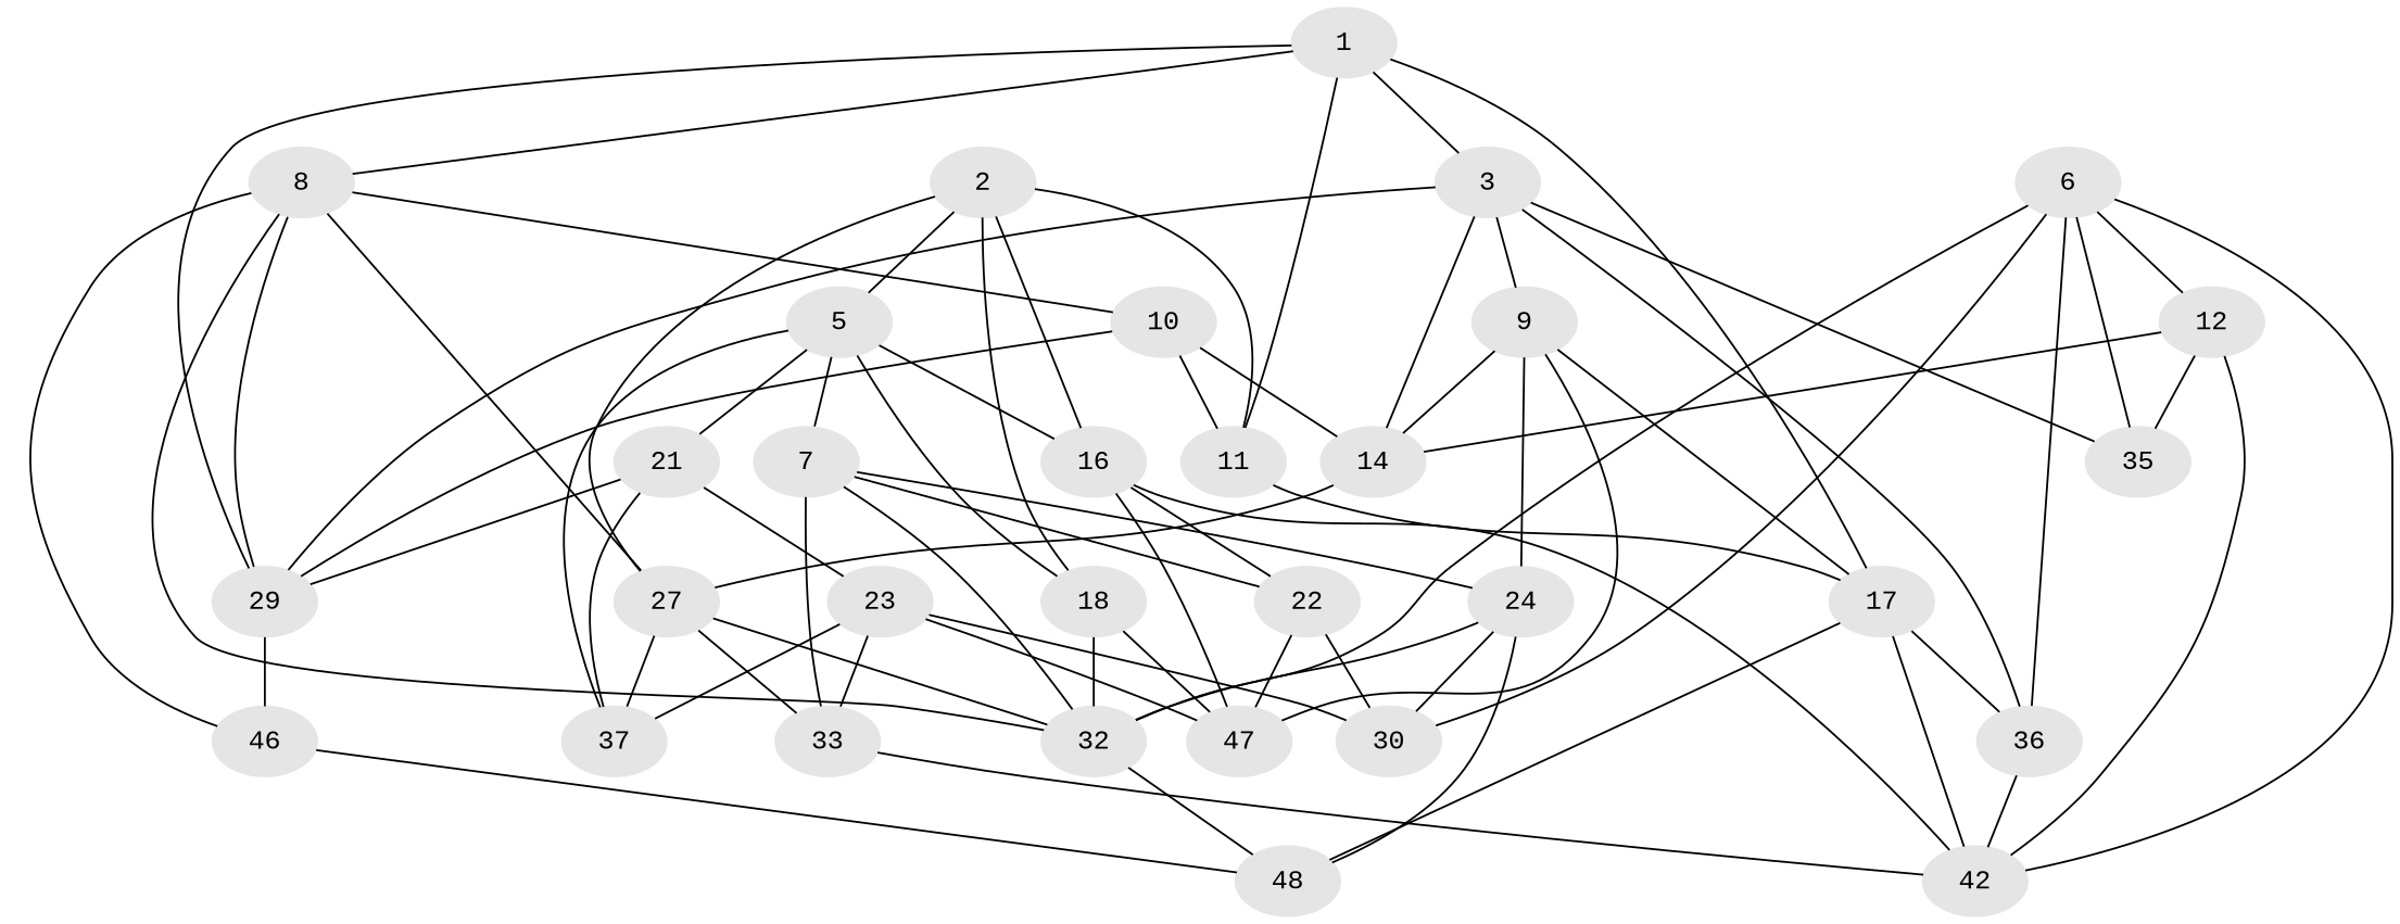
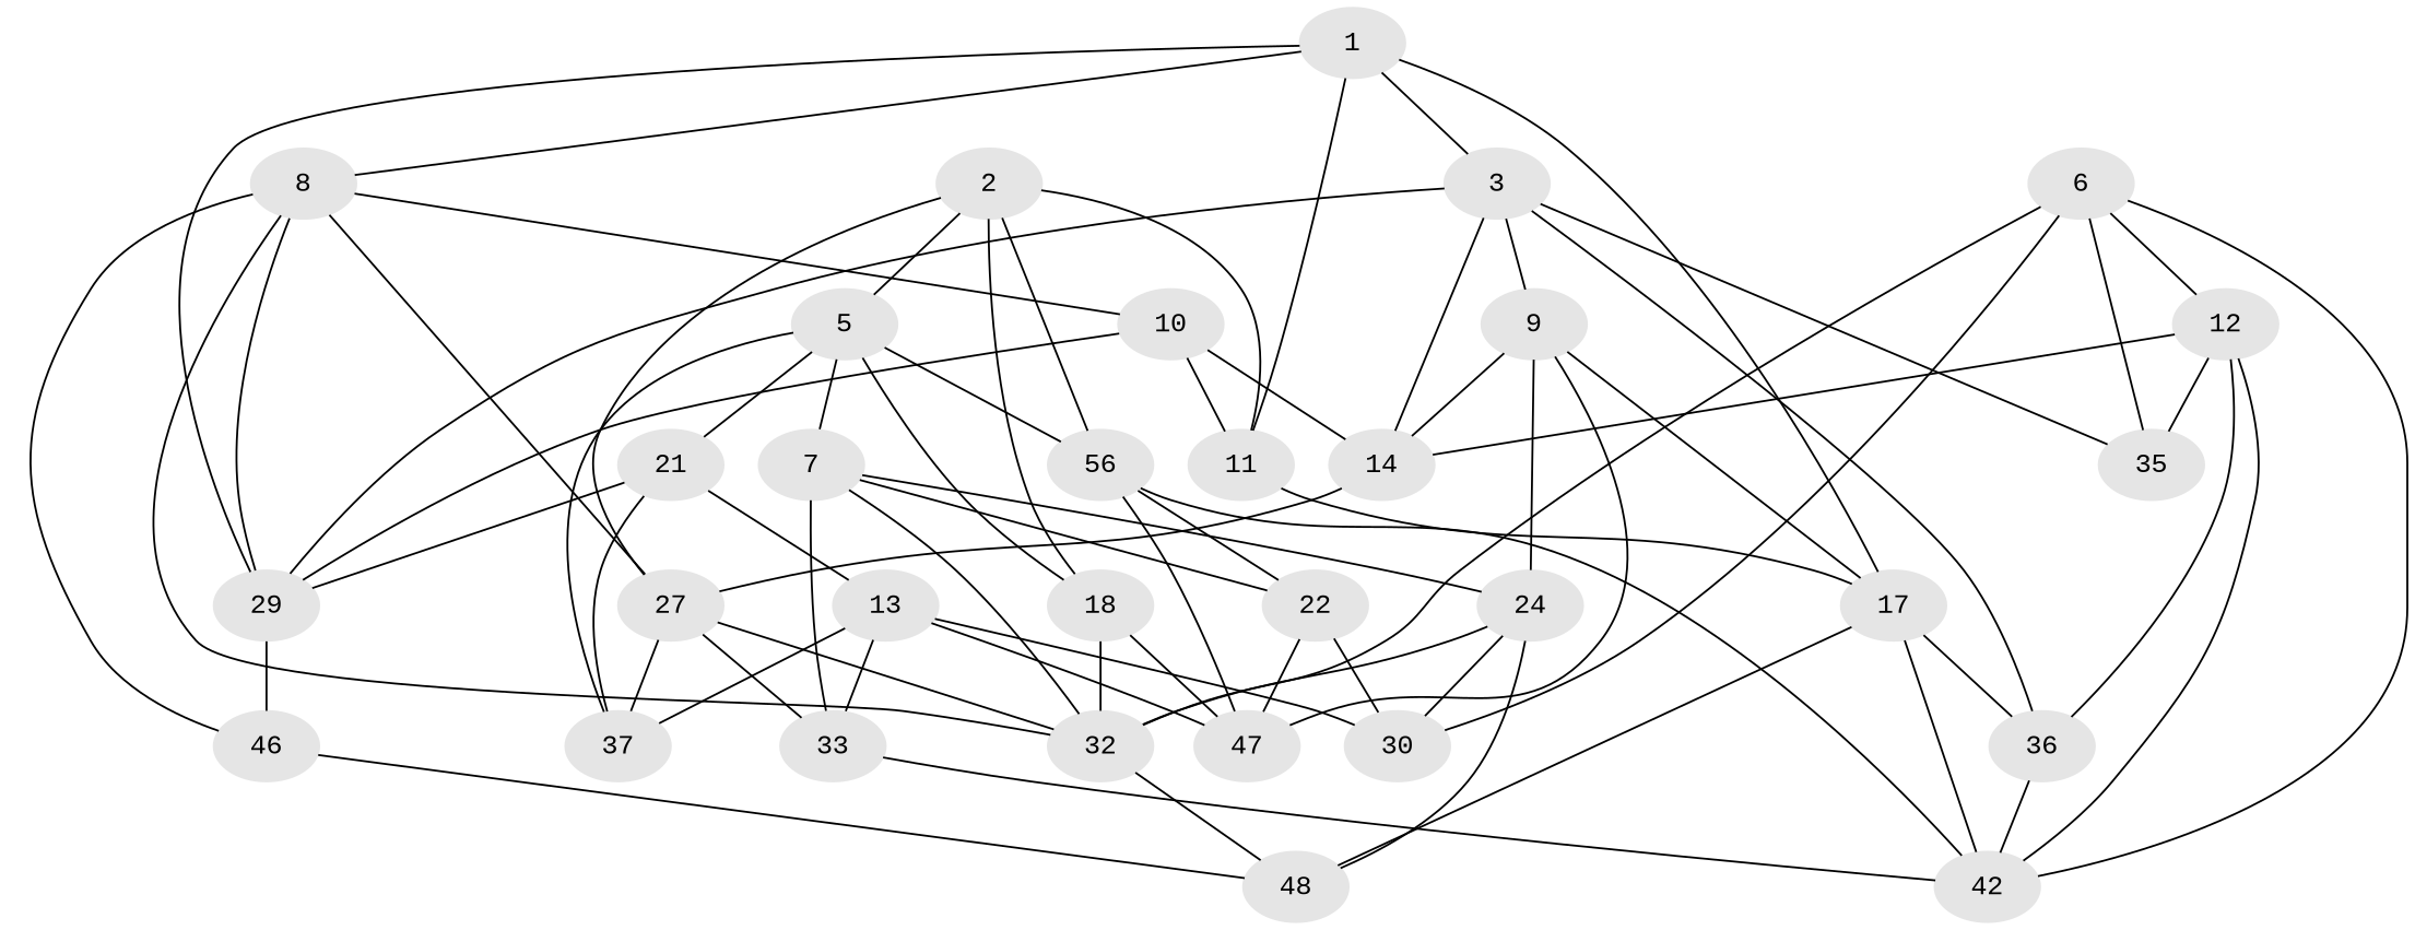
  graph {
    fontname="Liberation Mono"
    node [color=gray90 fontname="Liberation Mono" style=filled]
    edge [fontname="Liberation Mono"]
    1 [super="+3"]
    n2 [label=3 super="+41"]
    8 [super="+19"]
    11
    17 [super="+26"]
    29 [super="+31"]
    14 [super="+28"]
    9 [super="+13"]
    35
    36
    10 [super="+15"]
    27 [super="+50"]
    32 [super="+53"]
    46
    42 [super="+44"]
    48
    2 [super="+51"]
    5 [super="+39"]
-   16 [super="+20"]
+   16 [super="+20" label=56]
    18
    7 [super="+25"]
    21 [super="+45"]
    37
    22 [super="+52"]
    47 [super="+49"]
    33
    24 [super="+34"]
-   23 [super="+38"]
+   23 [super="+38" label=13]
    6 [super="+43"]
    12 [super="+40"]
    30
    1 -- n2
    1 -- 8
    1 -- 11
    1 -- 17
    1 -- 29
    n2 -- 29
    n2 -- 14
    n2 -- 9
    n2 -- 35
    n2 -- 36
    8 -- 29
    8 -- 10
    8 -- 27
    8 -- 32
    8 -- 46
    11 -- 17
    17 -- 36
    17 -- 42
    17 -- 48
    29 -- 46
    14 -- 27
    9 -- 17
    9 -- 14
    9 -- 47 [weight=2]
    9 -- 24
    36 -- 42
    10 -- 11
    10 -- 29
    10 -- 14
    27 -- 32
    27 -- 37
    27 -- 33
    32 -- 48
    46 -- 48
    2 -- 11
    2 -- 27
    2 -- 5
    2 -- 16
    2 -- 18
    5 -- 16
    5 -- 18
    5 -- 7
    5 -- 21
    5 -- 37
    16 -- 42
    16 -- 22 [weight=2]
    16 -- 47
    18 -- 32
    18 -- 47
    7 -- 32
    7 -- 22
    7 -- 33
    7 -- 24 [weight=2]
    21 -- 29
    21 -- 37
    21 -- 23 [weight=2]
    22 -- 47
    22 -- 30
    33 -- 42
    24 -- 32
    24 -- 48
    24 -- 30
    23 -- 37
    23 -- 47
    23 -- 33
    23 -- 30
    6 -- 35
-   6 -- 36
+   12 -- 36
    6 -- 32
    6 -- 42
    6 -- 12
    6 -- 30
    12 -- 14
    12 -- 35 [weight=2]
    12 -- 42
  }
